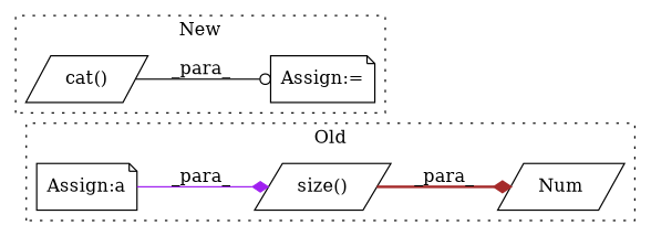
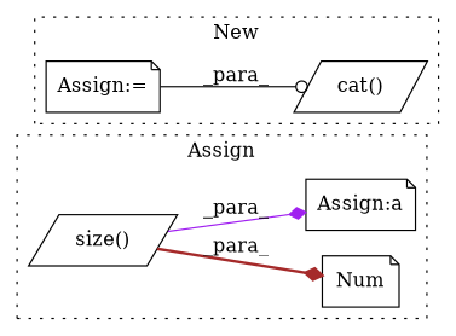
  digraph {
    rankdir=LR
    node [a=75 l=3 shape=parallelogram]
    edge [arrowhead=diamond style=solid]
    n1 [l="10,1" label="size()" s="369,381"]
-   n2 [a=76 l=2 label=Num s=379]
+   n2 [a=76 l=2 label=Num s=379 shape=note]
    n3 [a=82 label="Assign:a" s=382 shape=note]
    n4 [l="10,8" label="cat()" s="897,911"]
    n5 [a=68 label="Assign:=" s=894 shape=note]
    subgraph cluster_1 {
-     label=Old
+     label=Assign
      style=dotted
      n1
      n2
      n3
    }
    subgraph cluster_2 {
      label=New
      style=dotted
      n4
      n5
    }
    n1 -> n2 [color=brown label=_para_ style=bold]
-   n3 -> n1 [color=purple label=_para_]
-   n4 -> n5 [arrowhead=odot color=black label=_para_]
+   n1 -> n3 [color=purple label=_para_]
+   n5 -> n4 [arrowhead=odot color=black label=_para_]
  }
